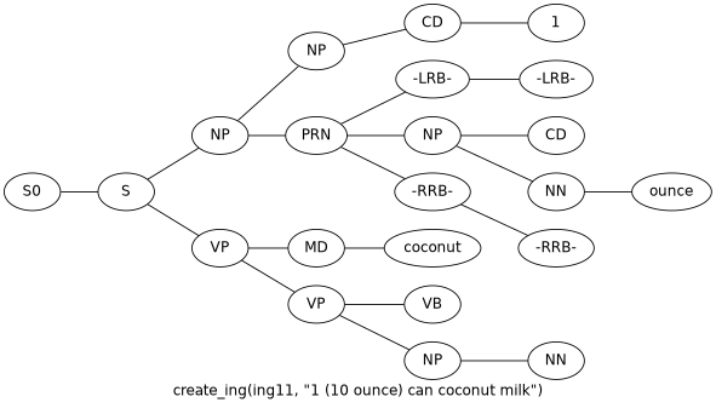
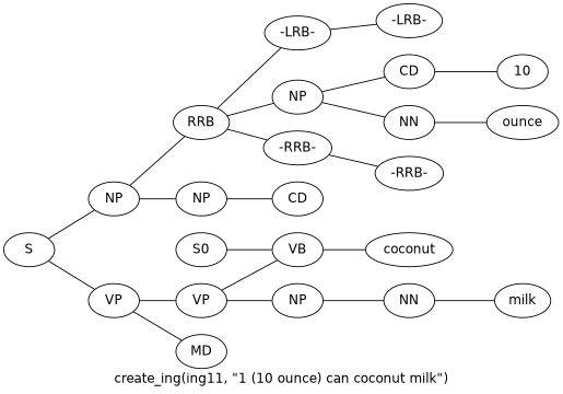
  graph {
    fontname="DejaVu Sans"
    label="create_ing(ing11, \"1 (10 ounce) can coconut milk\")"
    rankdir=LR
    node [fontname="DejaVu Sans"]
    edge [fontname="DejaVu Sans"]
    n1 [label=S0]
    n2 [label=S]
    n3 [label=NP]
    n4 [label=VP]
    n5 [label=NP]
-   n6 [label=PRN]
+   n6 [label=RRB]
    n7 [label=MD]
    n8 [label=VP]
    n9 [label=CD]
    n10 [label="-LRB-"]
    n11 [label=NP]
    n12 [label="-RRB-"]
-   n13 [label=1]
    n14 [label="-LRB-"]
    n15 [label=CD]
    n16 [label=NN]
    n17 [label="-RRB-"]
+   n18 [label=10]
    n19 [label=ounce]
    n20 [label=VB]
    n21 [label=NP]
    n22 [label=coconut]
    n23 [label=NN]
-   n1 -- n2
+   n24 [label=milk]
+   n1 -- n20
    n2 -- n3
    n2 -- n4
    n3 -- n5
    n3 -- n6
    n4 -- n7
    n4 -- n8
    n5 -- n9
    n6 -- n10
    n6 -- n11
    n6 -- n12
    n8 -- n20
    n8 -- n21
-   n9 -- n13
    n10 -- n14
    n11 -- n15
    n11 -- n16
    n12 -- n17
+   n15 -- n18
    n16 -- n19
-   n7 -- n22
+   n20 -- n22
    n21 -- n23
+   n23 -- n24
  }
